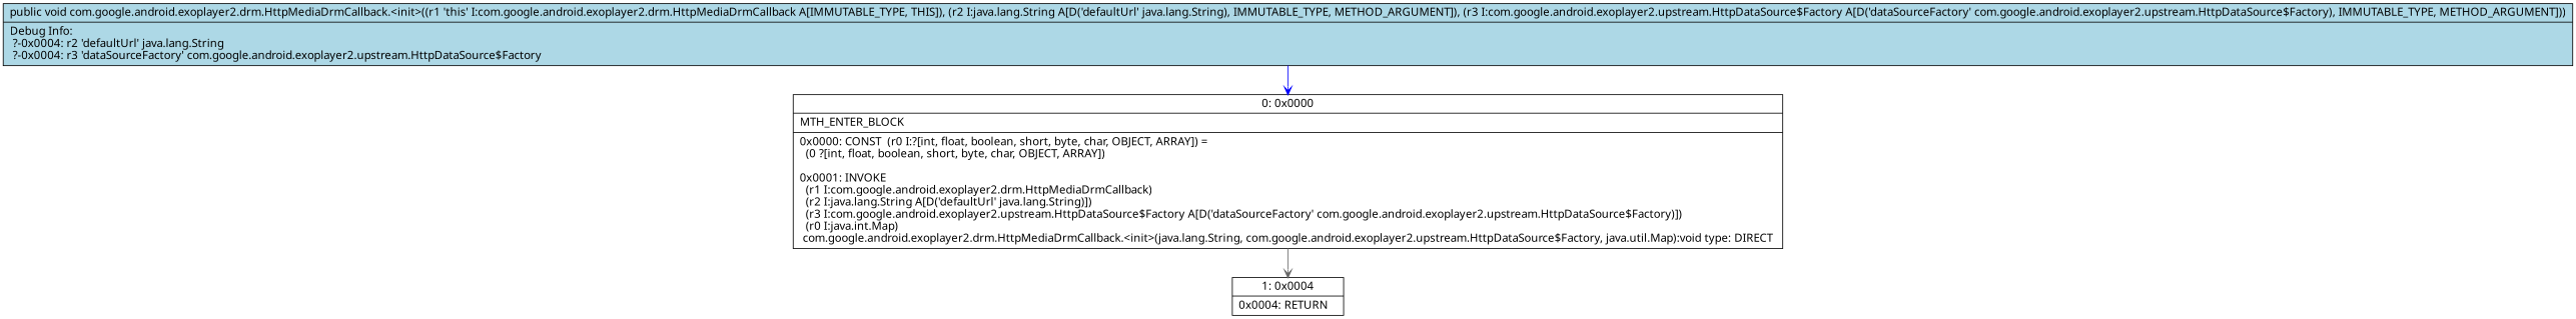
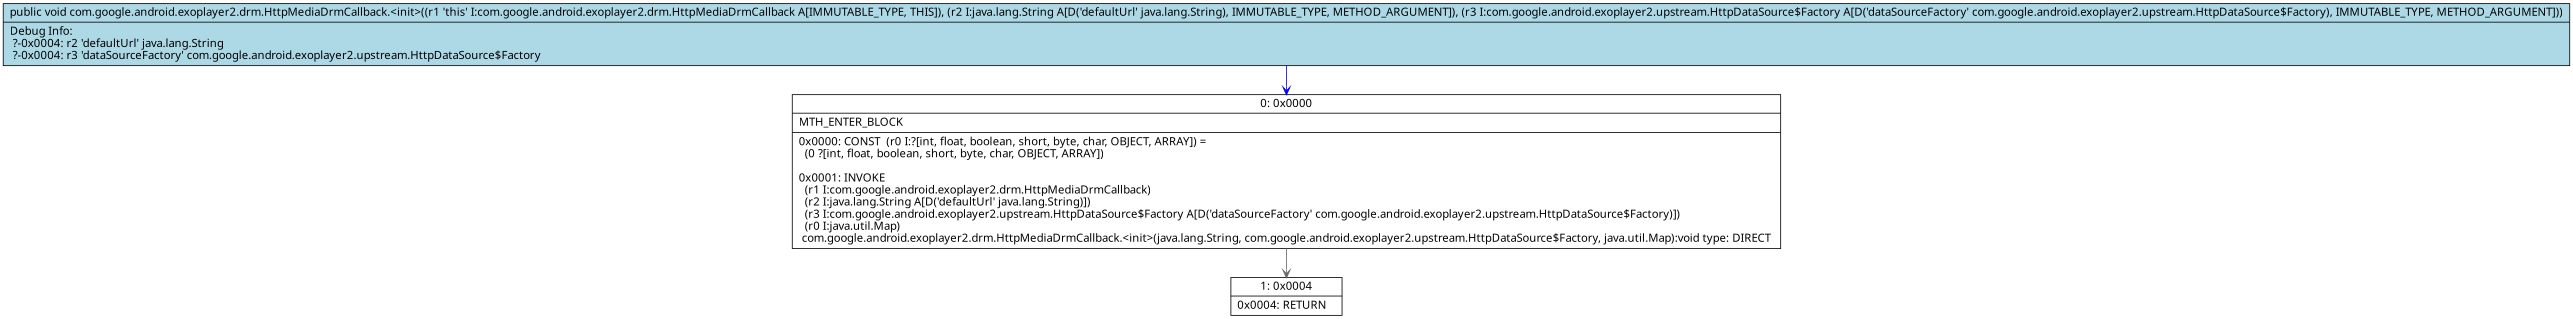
  digraph {
    fontname="Noto Sans"
    node [shape=record style=filled fillcolor=white fontname="Noto Sans"]
    edge [style=solid arrowhead=vee fontname="Noto Sans"]
-   n1 [label="{0\:\ 0x0000|MTH_ENTER_BLOCK\l|0x0000: CONST  (r0 I:?[int, float, boolean, short, byte, char, OBJECT, ARRAY]) = \l  (0 ?[int, float, boolean, short, byte, char, OBJECT, ARRAY])\l \l0x0001: INVOKE  \l  (r1 I:com.google.android.exoplayer2.drm.HttpMediaDrmCallback)\l  (r2 I:java.lang.String A[D('defaultUrl' java.lang.String)])\l  (r3 I:com.google.android.exoplayer2.upstream.HttpDataSource$Factory A[D('dataSourceFactory' com.google.android.exoplayer2.upstream.HttpDataSource$Factory)])\l  (r0 I:java.int.Map)\l com.google.android.exoplayer2.drm.HttpMediaDrmCallback.\<init\>(java.lang.String, com.google.android.exoplayer2.upstream.HttpDataSource$Factory, java.util.Map):void type: DIRECT \l}"]
+   n1 [label="{0\:\ 0x0000|MTH_ENTER_BLOCK\l|0x0000: CONST  (r0 I:?[int, float, boolean, short, byte, char, OBJECT, ARRAY]) = \l  (0 ?[int, float, boolean, short, byte, char, OBJECT, ARRAY])\l \l0x0001: INVOKE  \l  (r1 I:com.google.android.exoplayer2.drm.HttpMediaDrmCallback)\l  (r2 I:java.lang.String A[D('defaultUrl' java.lang.String)])\l  (r3 I:com.google.android.exoplayer2.upstream.HttpDataSource$Factory A[D('dataSourceFactory' com.google.android.exoplayer2.upstream.HttpDataSource$Factory)])\l  (r0 I:java.util.Map)\l com.google.android.exoplayer2.drm.HttpMediaDrmCallback.\<init\>(java.lang.String, com.google.android.exoplayer2.upstream.HttpDataSource$Factory, java.util.Map):void type: DIRECT \l}"]
    n2 [label="{1\:\ 0x0004|0x0004: RETURN   \l}"]
    n3 [label="{public void com.google.android.exoplayer2.drm.HttpMediaDrmCallback.\<init\>((r1 'this' I:com.google.android.exoplayer2.drm.HttpMediaDrmCallback A[IMMUTABLE_TYPE, THIS]), (r2 I:java.lang.String A[D('defaultUrl' java.lang.String), IMMUTABLE_TYPE, METHOD_ARGUMENT]), (r3 I:com.google.android.exoplayer2.upstream.HttpDataSource$Factory A[D('dataSourceFactory' com.google.android.exoplayer2.upstream.HttpDataSource$Factory), IMMUTABLE_TYPE, METHOD_ARGUMENT]))  | Debug Info:\l  ?\-0x0004: r2 'defaultUrl' java.lang.String\l  ?\-0x0004: r3 'dataSourceFactory' com.google.android.exoplayer2.upstream.HttpDataSource$Factory\l}" fillcolor=lightblue]
    n1 -> n2 [color=gray40]
    n3 -> n1 [color=blue]
  }
